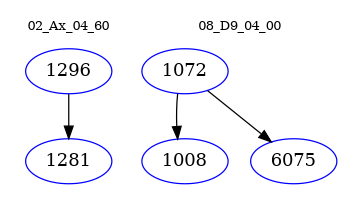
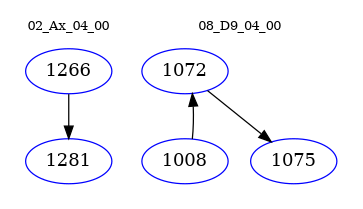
  digraph {
    node [color=blue]
    edge [color=black]
-   n1 [label=1296]
+   n1 [label=1266]
    n2 [label=1281]
    n3 [label=1072]
    n4 [label=1008]
-   n5 [label=6075]
+   n5 [label=1075]
    subgraph cluster_1 {
      color=white
      fontsize=10
-     label="02_Ax_04_60"
+     label="02_Ax_04_00"
      n1
      n2
    }
    subgraph cluster_2 {
      color=white
      fontsize=10
      label="08_D9_04_00"
      n3
      n4
      n5
    }
    n1 -> n2
-   n3 -> n4
+   n4 -> n3
    n3 -> n5
  }
